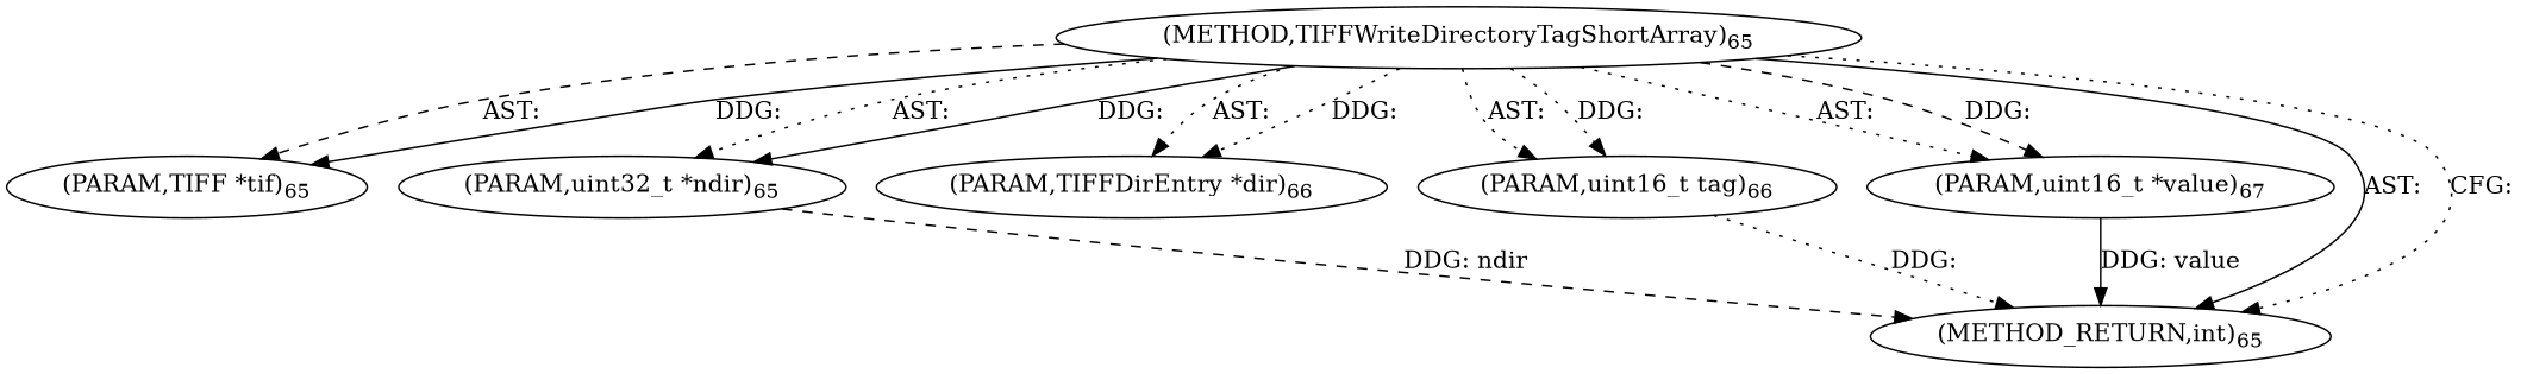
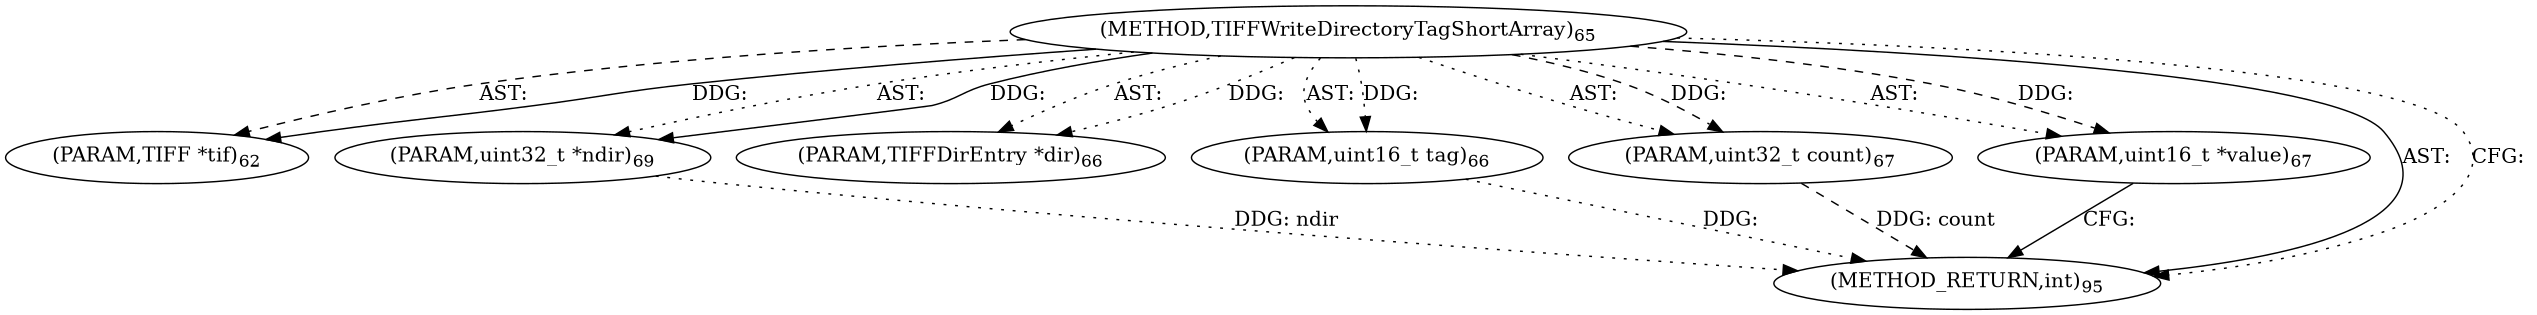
  digraph {
    edge [style=dotted]
    n1 [label=<(METHOD,TIFFWriteDirectoryTagShortArray)<SUB>65</SUB>>]
-   n2 [label=<(PARAM,TIFF *tif)<SUB>65</SUB>>]
-   n3 [label=<(PARAM,uint32_t *ndir)<SUB>65</SUB>>]
+   n2 [label=<(PARAM,TIFF *tif)<SUB>62</SUB>>]
+   n3 [label=<(PARAM,uint32_t *ndir)<SUB>69</SUB>>]
    n4 [label=<(PARAM,TIFFDirEntry *dir)<SUB>66</SUB>>]
    n5 [label=<(PARAM,uint16_t tag)<SUB>66</SUB>>]
+   n6 [label=<(PARAM,uint32_t count)<SUB>67</SUB>>]
    n7 [label=<(PARAM,uint16_t *value)<SUB>67</SUB>>]
-   n8 [label=<(METHOD_RETURN,int)<SUB>65</SUB>>]
+   n8 [label=<(METHOD_RETURN,int)<SUB>95</SUB>>]
    n1 -> n2 [label="AST: " style=dashed]
    n1 -> n2 [label="DDG: " style=solid]
    n1 -> n3 [label="AST: "]
    n1 -> n3 [label="DDG: " style=solid]
    n1 -> n4 [label="AST: "]
    n1 -> n4 [label="DDG: "]
    n1 -> n5 [label="AST: "]
    n1 -> n5 [label="DDG: "]
+   n1 -> n6 [label="AST: "]
+   n1 -> n6 [label="DDG: " style=dashed]
    n1 -> n7 [label="AST: "]
    n1 -> n7 [label="DDG: " style=dashed]
    n1 -> n8 [label="AST: " style=solid]
    n1 -> n8 [label="CFG: "]
-   n3 -> n8 [label="DDG: ndir" style=dashed]
+   n3 -> n8 [label="DDG: ndir"]
    n5 -> n8 [label="DDG: "]
-   n7 -> n8 [label="DDG: value" style=solid]
+   n6 -> n8 [label="DDG: count" style=dashed]
+   n7 -> n8 [label="CFG: " style=solid]
  }
